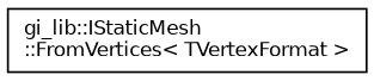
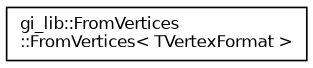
  digraph {
    rankdir=LR
-   n1 [color=black fillcolor=white fontname=Helvetica fontsize=10 height=0.2 label="gi_lib::IStaticMesh\l::FromVertices\< TVertexFormat \>" shape=record style=filled width=0.4]
+   n1 [color=black fillcolor=white fontname=Helvetica fontsize=10 height=0.2 label="gi_lib::FromVertices\l::FromVertices\< TVertexFormat \>" shape=record style=filled width=0.4]
  }
